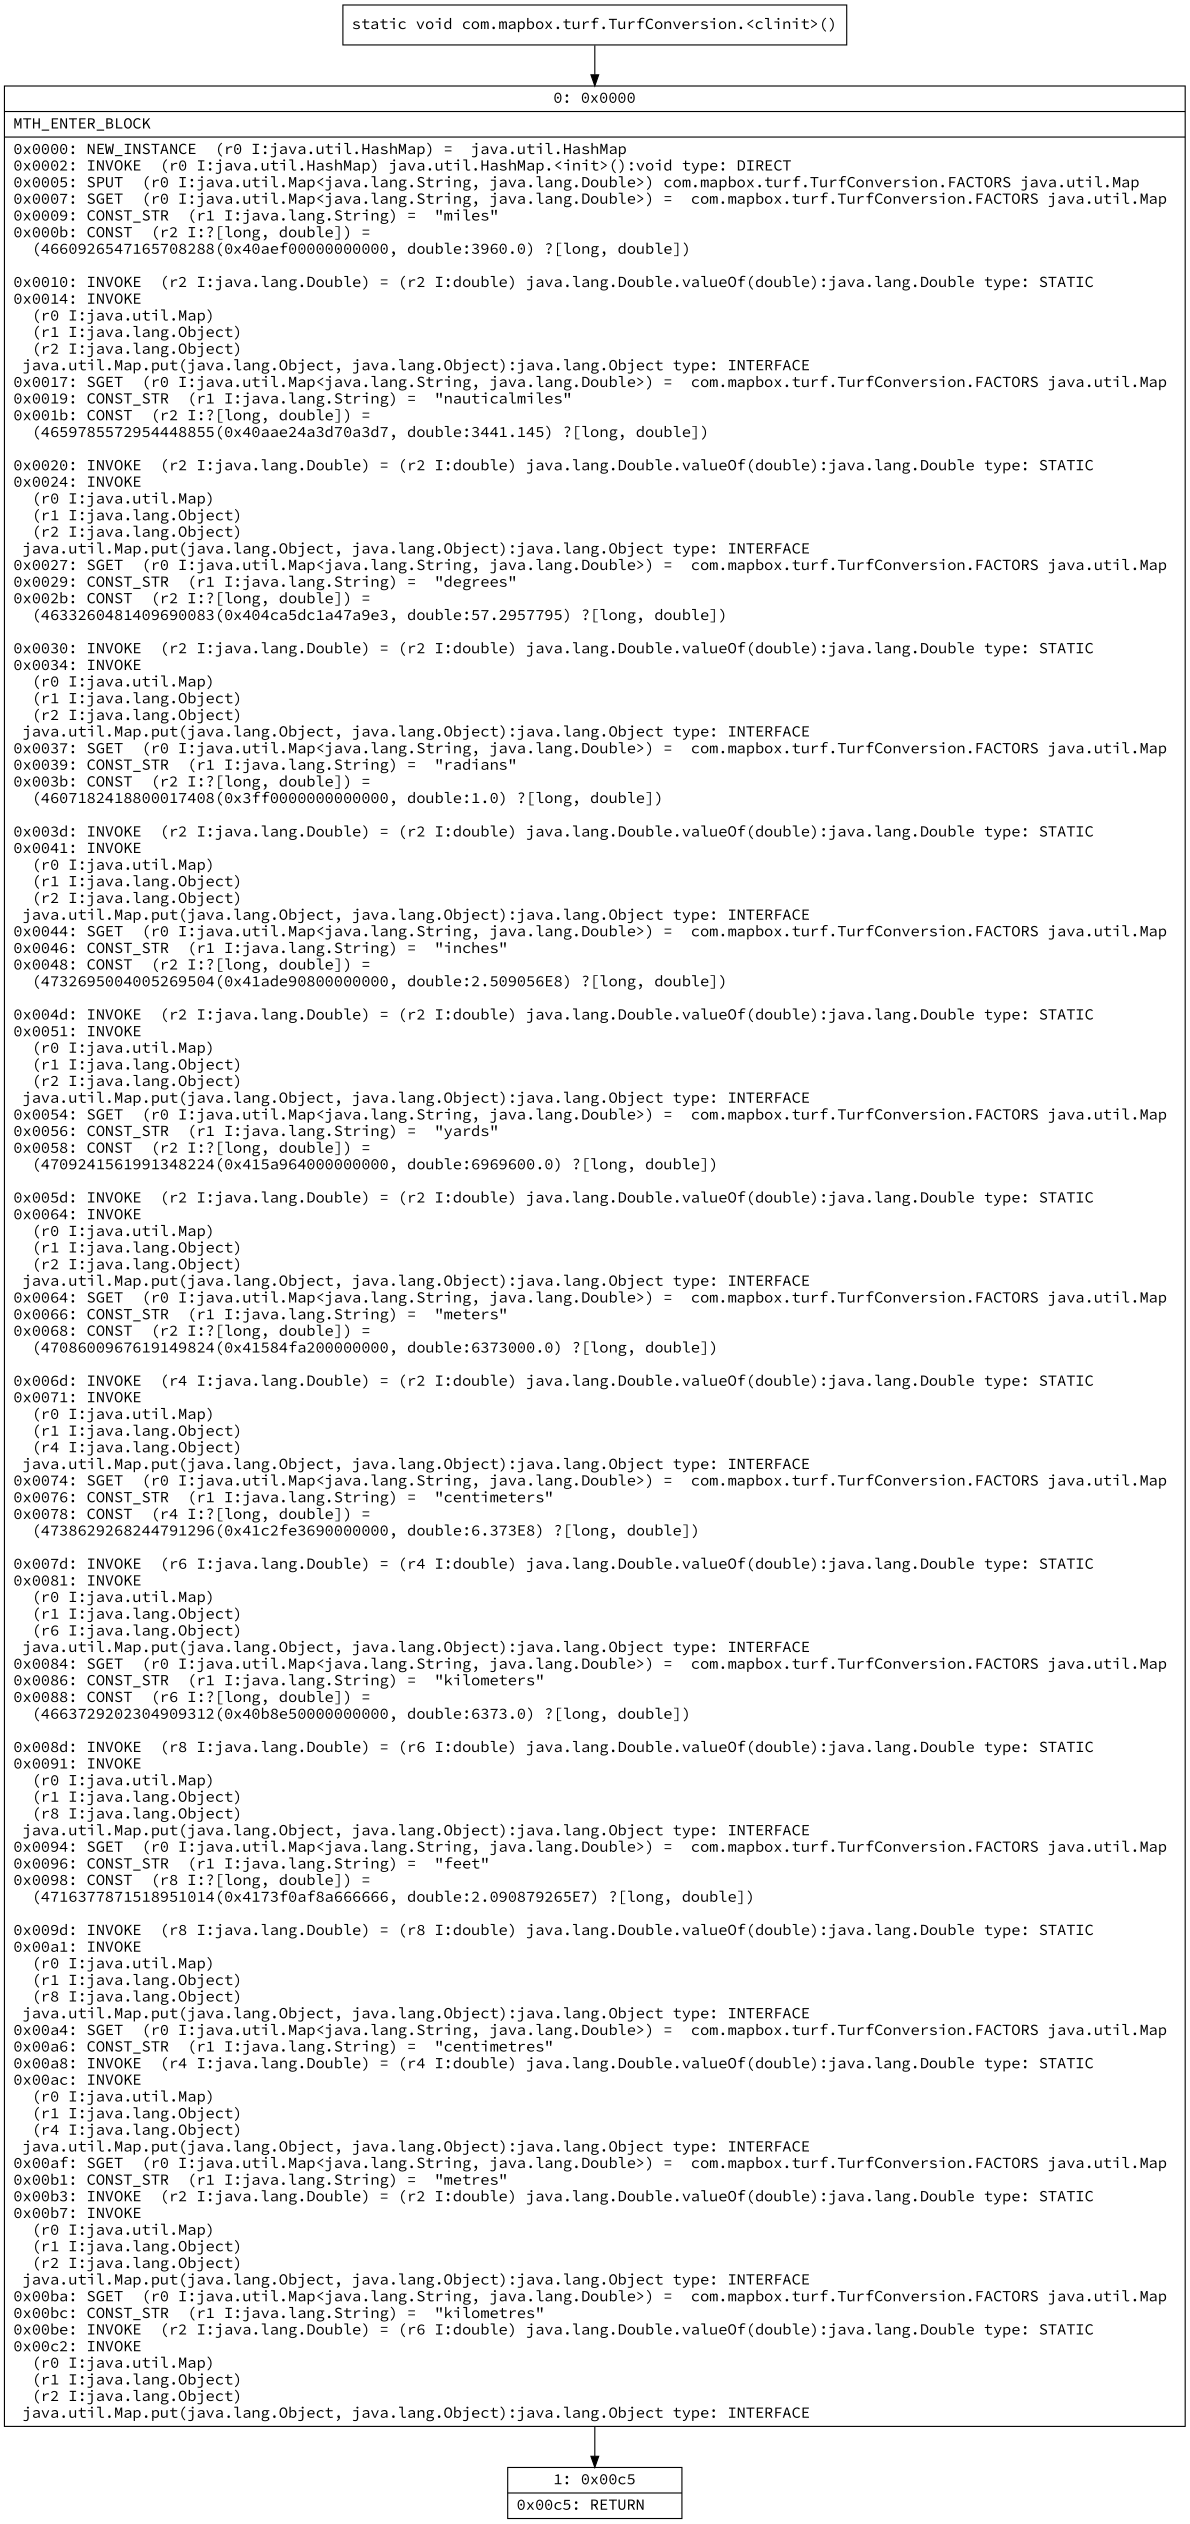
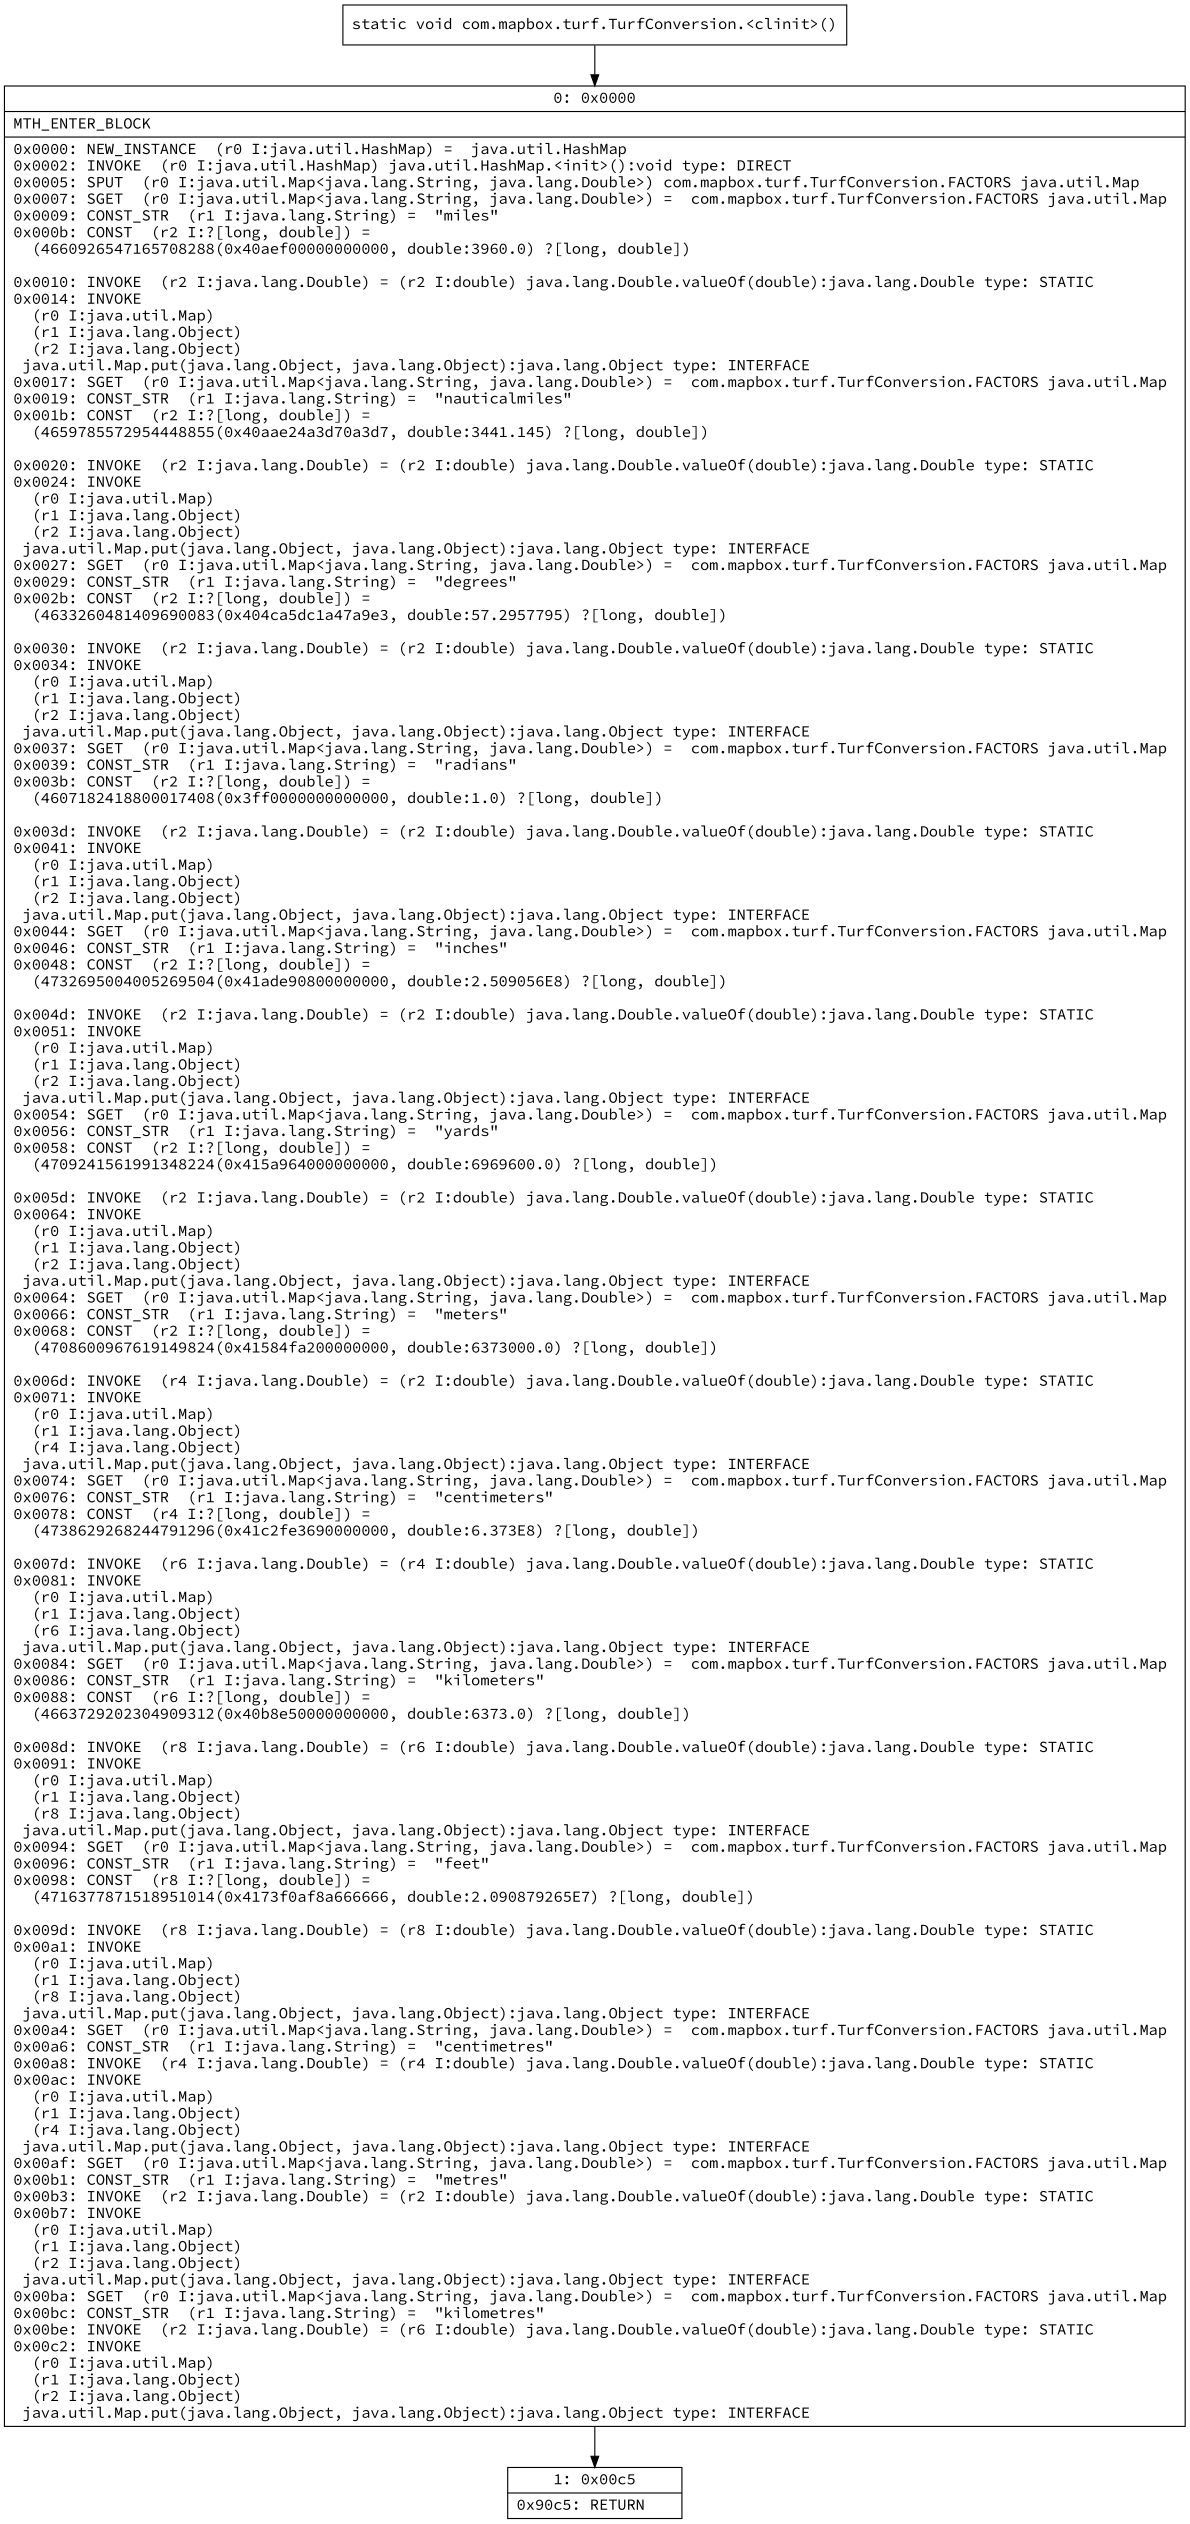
  digraph {
    fontname="Source Code Pro"
    node [fontname="Source Code Pro" shape=record]
    edge [fontname="Source Code Pro"]
    n1 [label="{0\:\ 0x0000|MTH_ENTER_BLOCK\l|0x0000: NEW_INSTANCE  (r0 I:java.util.HashMap) =  java.util.HashMap \l0x0002: INVOKE  (r0 I:java.util.HashMap) java.util.HashMap.\<init\>():void type: DIRECT \l0x0005: SPUT  (r0 I:java.util.Map\<java.lang.String, java.lang.Double\>) com.mapbox.turf.TurfConversion.FACTORS java.util.Map \l0x0007: SGET  (r0 I:java.util.Map\<java.lang.String, java.lang.Double\>) =  com.mapbox.turf.TurfConversion.FACTORS java.util.Map \l0x0009: CONST_STR  (r1 I:java.lang.String) =  \"miles\" \l0x000b: CONST  (r2 I:?[long, double]) = \l  (4660926547165708288(0x40aef00000000000, double:3960.0) ?[long, double])\l \l0x0010: INVOKE  (r2 I:java.lang.Double) = (r2 I:double) java.lang.Double.valueOf(double):java.lang.Double type: STATIC \l0x0014: INVOKE  \l  (r0 I:java.util.Map)\l  (r1 I:java.lang.Object)\l  (r2 I:java.lang.Object)\l java.util.Map.put(java.lang.Object, java.lang.Object):java.lang.Object type: INTERFACE \l0x0017: SGET  (r0 I:java.util.Map\<java.lang.String, java.lang.Double\>) =  com.mapbox.turf.TurfConversion.FACTORS java.util.Map \l0x0019: CONST_STR  (r1 I:java.lang.String) =  \"nauticalmiles\" \l0x001b: CONST  (r2 I:?[long, double]) = \l  (4659785572954448855(0x40aae24a3d70a3d7, double:3441.145) ?[long, double])\l \l0x0020: INVOKE  (r2 I:java.lang.Double) = (r2 I:double) java.lang.Double.valueOf(double):java.lang.Double type: STATIC \l0x0024: INVOKE  \l  (r0 I:java.util.Map)\l  (r1 I:java.lang.Object)\l  (r2 I:java.lang.Object)\l java.util.Map.put(java.lang.Object, java.lang.Object):java.lang.Object type: INTERFACE \l0x0027: SGET  (r0 I:java.util.Map\<java.lang.String, java.lang.Double\>) =  com.mapbox.turf.TurfConversion.FACTORS java.util.Map \l0x0029: CONST_STR  (r1 I:java.lang.String) =  \"degrees\" \l0x002b: CONST  (r2 I:?[long, double]) = \l  (4633260481409690083(0x404ca5dc1a47a9e3, double:57.2957795) ?[long, double])\l \l0x0030: INVOKE  (r2 I:java.lang.Double) = (r2 I:double) java.lang.Double.valueOf(double):java.lang.Double type: STATIC \l0x0034: INVOKE  \l  (r0 I:java.util.Map)\l  (r1 I:java.lang.Object)\l  (r2 I:java.lang.Object)\l java.util.Map.put(java.lang.Object, java.lang.Object):java.lang.Object type: INTERFACE \l0x0037: SGET  (r0 I:java.util.Map\<java.lang.String, java.lang.Double\>) =  com.mapbox.turf.TurfConversion.FACTORS java.util.Map \l0x0039: CONST_STR  (r1 I:java.lang.String) =  \"radians\" \l0x003b: CONST  (r2 I:?[long, double]) = \l  (4607182418800017408(0x3ff0000000000000, double:1.0) ?[long, double])\l \l0x003d: INVOKE  (r2 I:java.lang.Double) = (r2 I:double) java.lang.Double.valueOf(double):java.lang.Double type: STATIC \l0x0041: INVOKE  \l  (r0 I:java.util.Map)\l  (r1 I:java.lang.Object)\l  (r2 I:java.lang.Object)\l java.util.Map.put(java.lang.Object, java.lang.Object):java.lang.Object type: INTERFACE \l0x0044: SGET  (r0 I:java.util.Map\<java.lang.String, java.lang.Double\>) =  com.mapbox.turf.TurfConversion.FACTORS java.util.Map \l0x0046: CONST_STR  (r1 I:java.lang.String) =  \"inches\" \l0x0048: CONST  (r2 I:?[long, double]) = \l  (4732695004005269504(0x41ade90800000000, double:2.509056E8) ?[long, double])\l \l0x004d: INVOKE  (r2 I:java.lang.Double) = (r2 I:double) java.lang.Double.valueOf(double):java.lang.Double type: STATIC \l0x0051: INVOKE  \l  (r0 I:java.util.Map)\l  (r1 I:java.lang.Object)\l  (r2 I:java.lang.Object)\l java.util.Map.put(java.lang.Object, java.lang.Object):java.lang.Object type: INTERFACE \l0x0054: SGET  (r0 I:java.util.Map\<java.lang.String, java.lang.Double\>) =  com.mapbox.turf.TurfConversion.FACTORS java.util.Map \l0x0056: CONST_STR  (r1 I:java.lang.String) =  \"yards\" \l0x0058: CONST  (r2 I:?[long, double]) = \l  (4709241561991348224(0x415a964000000000, double:6969600.0) ?[long, double])\l \l0x005d: INVOKE  (r2 I:java.lang.Double) = (r2 I:double) java.lang.Double.valueOf(double):java.lang.Double type: STATIC \l0x0064: INVOKE  \l  (r0 I:java.util.Map)\l  (r1 I:java.lang.Object)\l  (r2 I:java.lang.Object)\l java.util.Map.put(java.lang.Object, java.lang.Object):java.lang.Object type: INTERFACE \l0x0064: SGET  (r0 I:java.util.Map\<java.lang.String, java.lang.Double\>) =  com.mapbox.turf.TurfConversion.FACTORS java.util.Map \l0x0066: CONST_STR  (r1 I:java.lang.String) =  \"meters\" \l0x0068: CONST  (r2 I:?[long, double]) = \l  (4708600967619149824(0x41584fa200000000, double:6373000.0) ?[long, double])\l \l0x006d: INVOKE  (r4 I:java.lang.Double) = (r2 I:double) java.lang.Double.valueOf(double):java.lang.Double type: STATIC \l0x0071: INVOKE  \l  (r0 I:java.util.Map)\l  (r1 I:java.lang.Object)\l  (r4 I:java.lang.Object)\l java.util.Map.put(java.lang.Object, java.lang.Object):java.lang.Object type: INTERFACE \l0x0074: SGET  (r0 I:java.util.Map\<java.lang.String, java.lang.Double\>) =  com.mapbox.turf.TurfConversion.FACTORS java.util.Map \l0x0076: CONST_STR  (r1 I:java.lang.String) =  \"centimeters\" \l0x0078: CONST  (r4 I:?[long, double]) = \l  (4738629268244791296(0x41c2fe3690000000, double:6.373E8) ?[long, double])\l \l0x007d: INVOKE  (r6 I:java.lang.Double) = (r4 I:double) java.lang.Double.valueOf(double):java.lang.Double type: STATIC \l0x0081: INVOKE  \l  (r0 I:java.util.Map)\l  (r1 I:java.lang.Object)\l  (r6 I:java.lang.Object)\l java.util.Map.put(java.lang.Object, java.lang.Object):java.lang.Object type: INTERFACE \l0x0084: SGET  (r0 I:java.util.Map\<java.lang.String, java.lang.Double\>) =  com.mapbox.turf.TurfConversion.FACTORS java.util.Map \l0x0086: CONST_STR  (r1 I:java.lang.String) =  \"kilometers\" \l0x0088: CONST  (r6 I:?[long, double]) = \l  (4663729202304909312(0x40b8e50000000000, double:6373.0) ?[long, double])\l \l0x008d: INVOKE  (r8 I:java.lang.Double) = (r6 I:double) java.lang.Double.valueOf(double):java.lang.Double type: STATIC \l0x0091: INVOKE  \l  (r0 I:java.util.Map)\l  (r1 I:java.lang.Object)\l  (r8 I:java.lang.Object)\l java.util.Map.put(java.lang.Object, java.lang.Object):java.lang.Object type: INTERFACE \l0x0094: SGET  (r0 I:java.util.Map\<java.lang.String, java.lang.Double\>) =  com.mapbox.turf.TurfConversion.FACTORS java.util.Map \l0x0096: CONST_STR  (r1 I:java.lang.String) =  \"feet\" \l0x0098: CONST  (r8 I:?[long, double]) = \l  (4716377871518951014(0x4173f0af8a666666, double:2.090879265E7) ?[long, double])\l \l0x009d: INVOKE  (r8 I:java.lang.Double) = (r8 I:double) java.lang.Double.valueOf(double):java.lang.Double type: STATIC \l0x00a1: INVOKE  \l  (r0 I:java.util.Map)\l  (r1 I:java.lang.Object)\l  (r8 I:java.lang.Object)\l java.util.Map.put(java.lang.Object, java.lang.Object):java.lang.Object type: INTERFACE \l0x00a4: SGET  (r0 I:java.util.Map\<java.lang.String, java.lang.Double\>) =  com.mapbox.turf.TurfConversion.FACTORS java.util.Map \l0x00a6: CONST_STR  (r1 I:java.lang.String) =  \"centimetres\" \l0x00a8: INVOKE  (r4 I:java.lang.Double) = (r4 I:double) java.lang.Double.valueOf(double):java.lang.Double type: STATIC \l0x00ac: INVOKE  \l  (r0 I:java.util.Map)\l  (r1 I:java.lang.Object)\l  (r4 I:java.lang.Object)\l java.util.Map.put(java.lang.Object, java.lang.Object):java.lang.Object type: INTERFACE \l0x00af: SGET  (r0 I:java.util.Map\<java.lang.String, java.lang.Double\>) =  com.mapbox.turf.TurfConversion.FACTORS java.util.Map \l0x00b1: CONST_STR  (r1 I:java.lang.String) =  \"metres\" \l0x00b3: INVOKE  (r2 I:java.lang.Double) = (r2 I:double) java.lang.Double.valueOf(double):java.lang.Double type: STATIC \l0x00b7: INVOKE  \l  (r0 I:java.util.Map)\l  (r1 I:java.lang.Object)\l  (r2 I:java.lang.Object)\l java.util.Map.put(java.lang.Object, java.lang.Object):java.lang.Object type: INTERFACE \l0x00ba: SGET  (r0 I:java.util.Map\<java.lang.String, java.lang.Double\>) =  com.mapbox.turf.TurfConversion.FACTORS java.util.Map \l0x00bc: CONST_STR  (r1 I:java.lang.String) =  \"kilometres\" \l0x00be: INVOKE  (r2 I:java.lang.Double) = (r6 I:double) java.lang.Double.valueOf(double):java.lang.Double type: STATIC \l0x00c2: INVOKE  \l  (r0 I:java.util.Map)\l  (r1 I:java.lang.Object)\l  (r2 I:java.lang.Object)\l java.util.Map.put(java.lang.Object, java.lang.Object):java.lang.Object type: INTERFACE \l}"]
-   n2 [label="{1\:\ 0x00c5|0x00c5: RETURN   \l}"]
+   n2 [label="{1\:\ 0x00c5|0x90c5: RETURN   \l}"]
    n3 [label="{static void com.mapbox.turf.TurfConversion.\<clinit\>() }"]
    n1 -> n2
    n3 -> n1
  }
